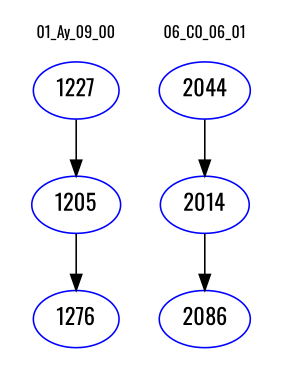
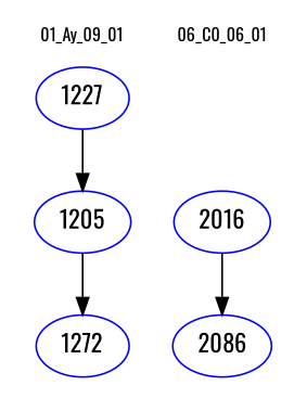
  digraph {
    fontname=Oswald
    node [color=blue fontname=Oswald]
    edge [color=black fontname=Oswald]
    n1 [label=1227]
    n2 [label=1205]
-   n3 [label=1276]
-   n4 [label=2044]
-   n5 [label=2014]
+   n3 [label=1272]
+   n5 [label=2016]
    n6 [label=2086]
    subgraph cluster_1 {
      color=white
      fontsize=10
-     label="01_Ay_09_00"
+     label="01_Ay_09_01"
      n1
      n2
      n3
    }
    subgraph cluster_2 {
      color=white
      fontsize=10
      label="06_C0_06_01"
-     n4
      n5
      n6
    }
    n1 -> n2
    n2 -> n3
-   n4 -> n5
    n5 -> n6
  }
